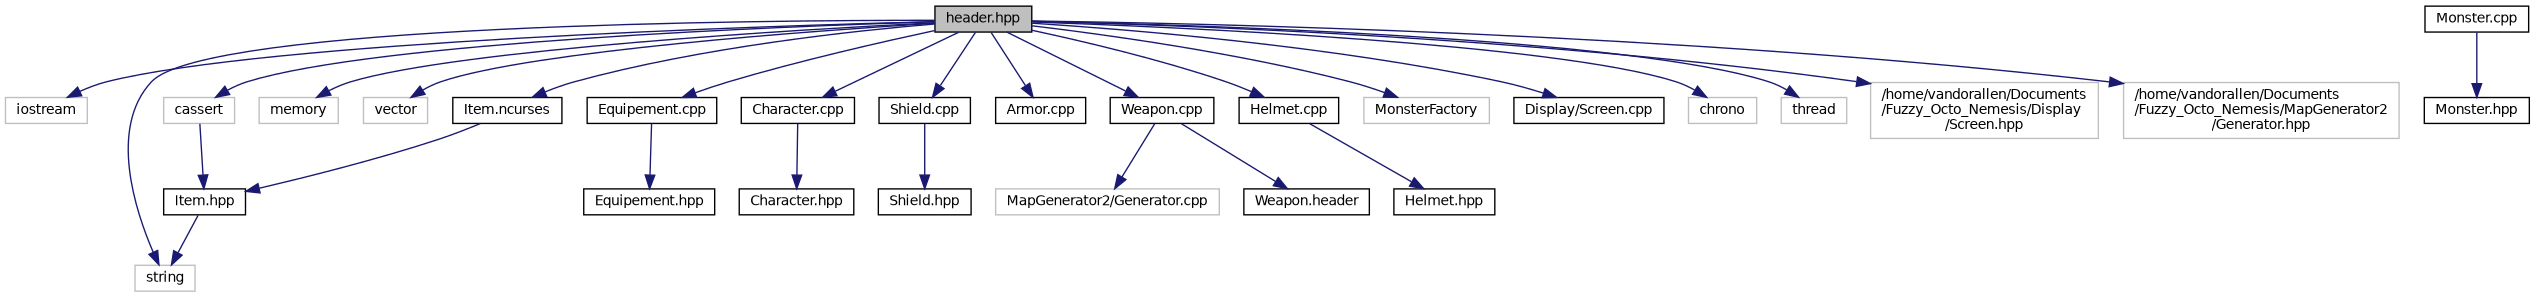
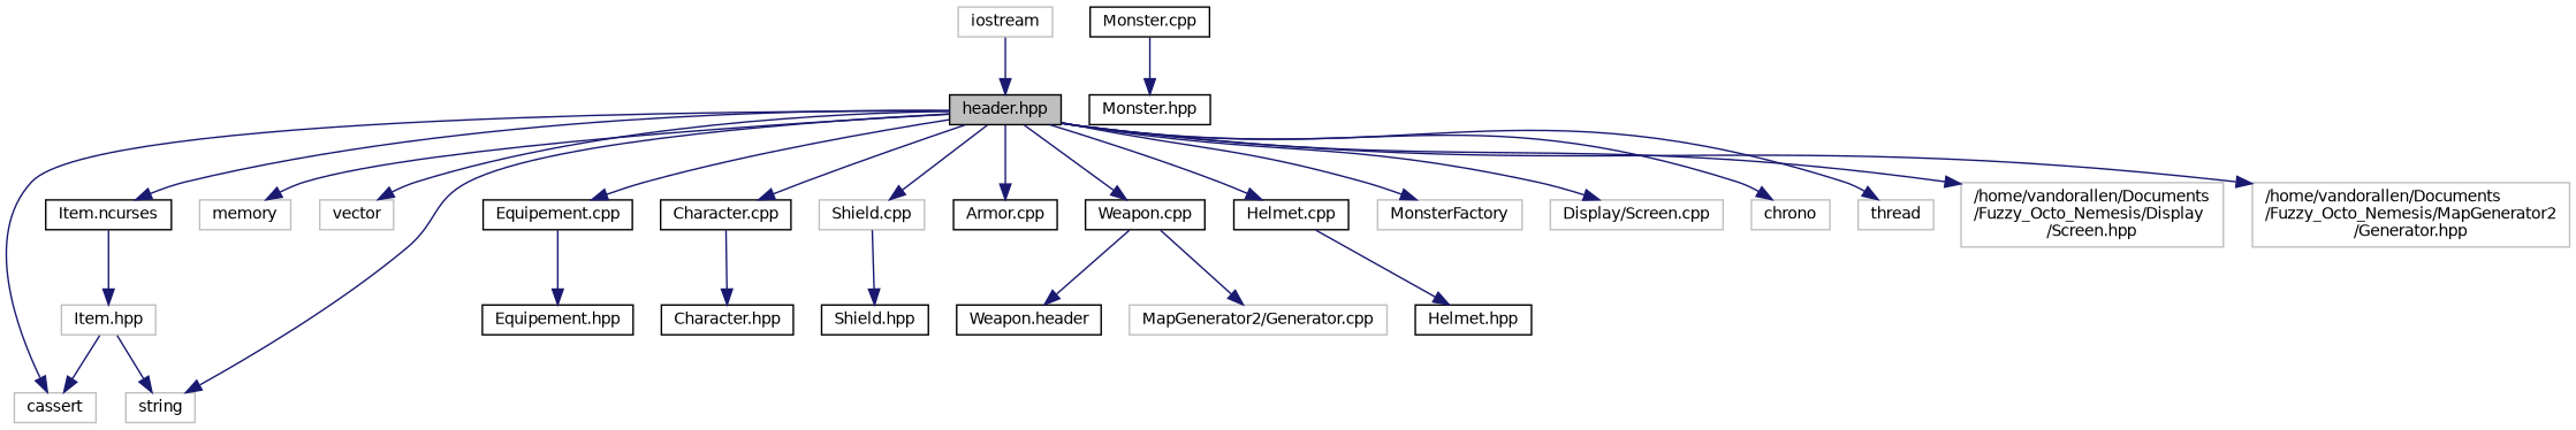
  digraph {
    node [color=black fillcolor=white fontname=Helvetica fontsize=10 shape=record style=filled]
    edge [color=midnightblue fontname=Helvetica fontsize=10 labelfontname=Helvetica labelfontsize=10 style=solid]
    n1 [fillcolor=grey75 fontcolor=black height=0.2 label="header.hpp" width=0.4]
    n2 [color=grey75 height=0.2 label=iostream width=0.4]
    n3 [color=grey75 height=0.2 label=cassert width=0.4]
    n4 [color=grey75 height=0.2 label=string width=0.4]
    n5 [color=grey75 height=0.2 label=memory width=0.4]
    n6 [color=grey75 height=0.2 label=vector width=0.4]
    n7 [height=0.2 label="Item.ncurses" width=0.4]
    n8 [height=0.2 label="Equipement.cpp" width=0.4]
    n9 [height=0.2 label="Character.cpp" width=0.4]
-   n10 [height=0.2 label="Shield.cpp" width=0.4]
+   n10 [color=grey75 height=0.2 label="Shield.cpp" width=0.4]
    n11 [height=0.2 label="Armor.cpp" width=0.4]
    n12 [height=0.2 label="Weapon.cpp" width=0.4]
    n13 [height=0.2 label="Helmet.cpp" width=0.4]
    n14 [color=grey75 height=0.2 label=MonsterFactory width=0.4]
-   n15 [height=0.2 label="Display/Screen.cpp" width=0.4]
+   n15 [color=grey75 height=0.2 label="Display/Screen.cpp" width=0.4]
    n16 [color=grey75 height=0.2 label=chrono width=0.4]
    n17 [color=grey75 height=0.2 label=thread width=0.4]
    n18 [color=grey75 height=0.2 label="/home/vandorallen/Documents\l/Fuzzy_Octo_Nemesis/Display\l/Screen.hpp" width=0.4]
    n19 [color=grey75 height=0.2 label="/home/vandorallen/Documents\l/Fuzzy_Octo_Nemesis/MapGenerator2\l/Generator.hpp" width=0.4]
-   n20 [height=0.2 label="Item.hpp" width=0.4]
+   n20 [color=grey75 height=0.2 label="Item.hpp" width=0.4]
    n21 [height=0.2 label="Equipement.hpp" width=0.4]
    n22 [height=0.2 label="Character.hpp" width=0.4]
    n23 [height=0.2 label="Monster.cpp" width=0.4]
    n24 [height=0.2 label="Monster.hpp" width=0.4]
    n25 [height=0.2 label="Shield.hpp" width=0.4]
    n26 [color=grey75 height=0.2 label="MapGenerator2/Generator.cpp" width=0.4]
    n27 [height=0.2 label="Weapon.header" width=0.4]
    n28 [height=0.2 label="Helmet.hpp" width=0.4]
-   n1 -> n2
+   n2 -> n1
    n1 -> n3
    n1 -> n4
    n1 -> n5
    n1 -> n6
    n1 -> n7
    n1 -> n8
    n1 -> n9
    n1 -> n10
    n1 -> n11
    n1 -> n12
    n1 -> n13
    n1 -> n14
    n1 -> n15
    n1 -> n16
    n1 -> n17
    n1 -> n18
    n1 -> n19
    n7 -> n20
    n8 -> n21
    n9 -> n22
    n10 -> n25
    n12 -> n26
    n12 -> n27
    n13 -> n28
-   n3 -> n20
+   n20 -> n3
    n20 -> n4
    n23 -> n24
  }
